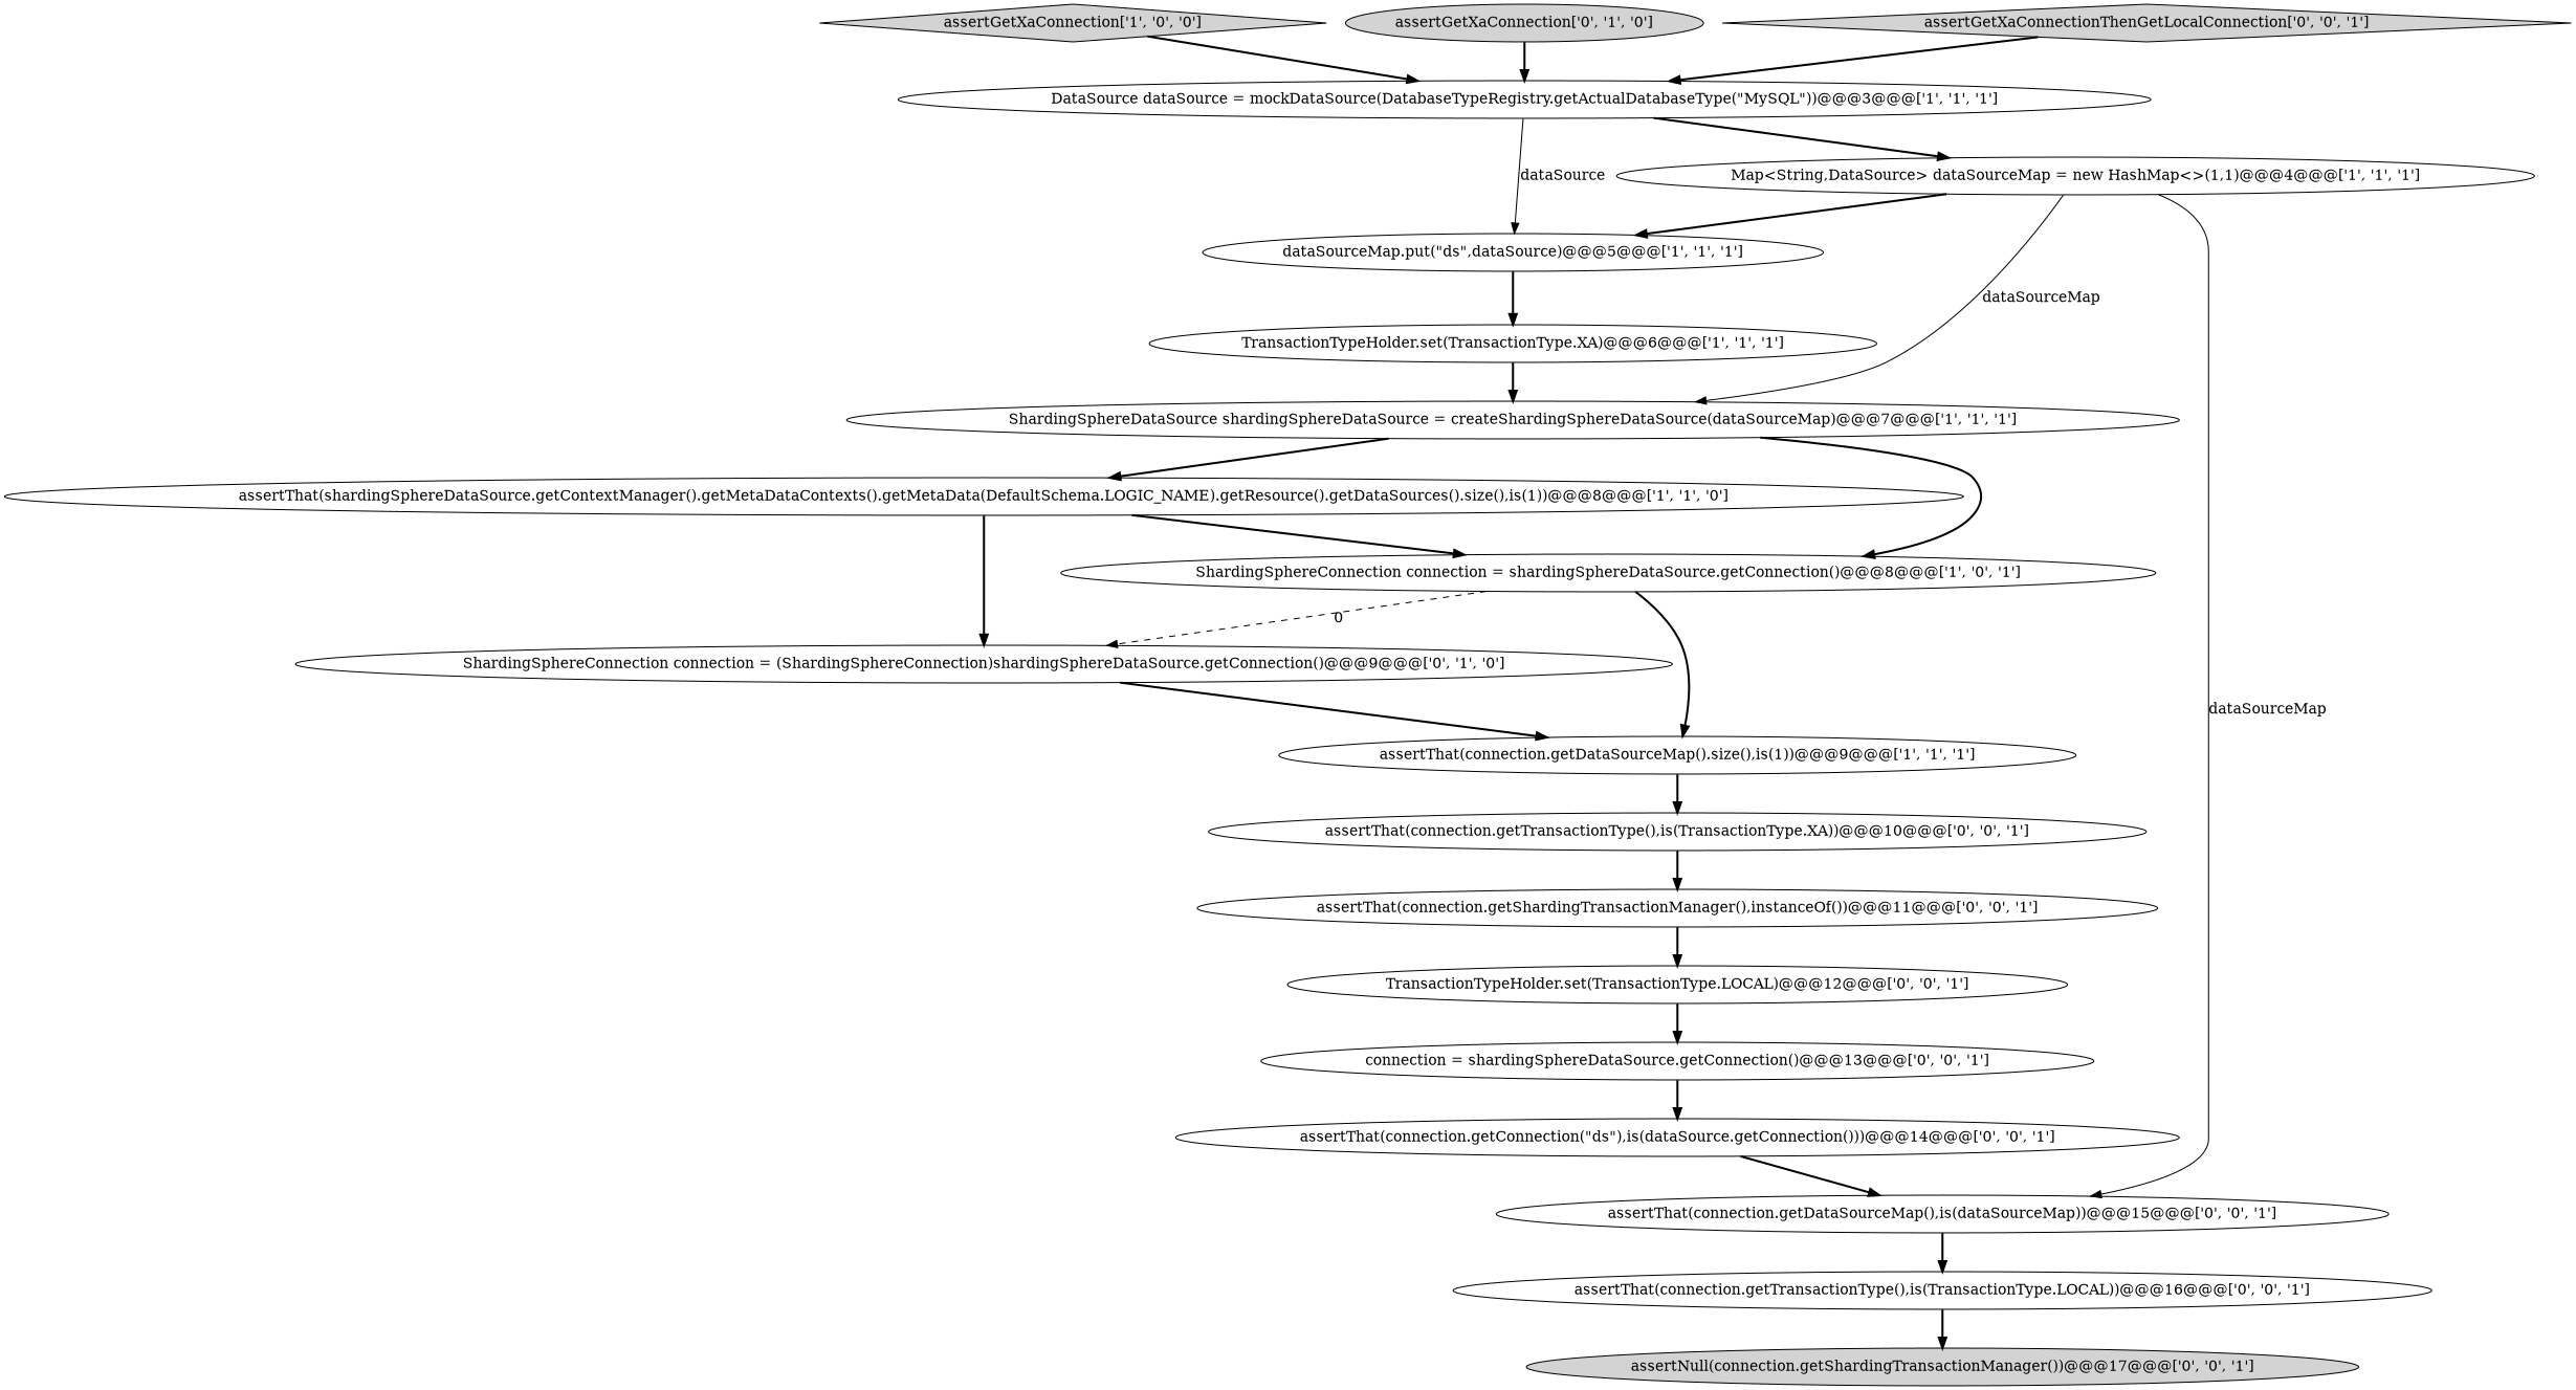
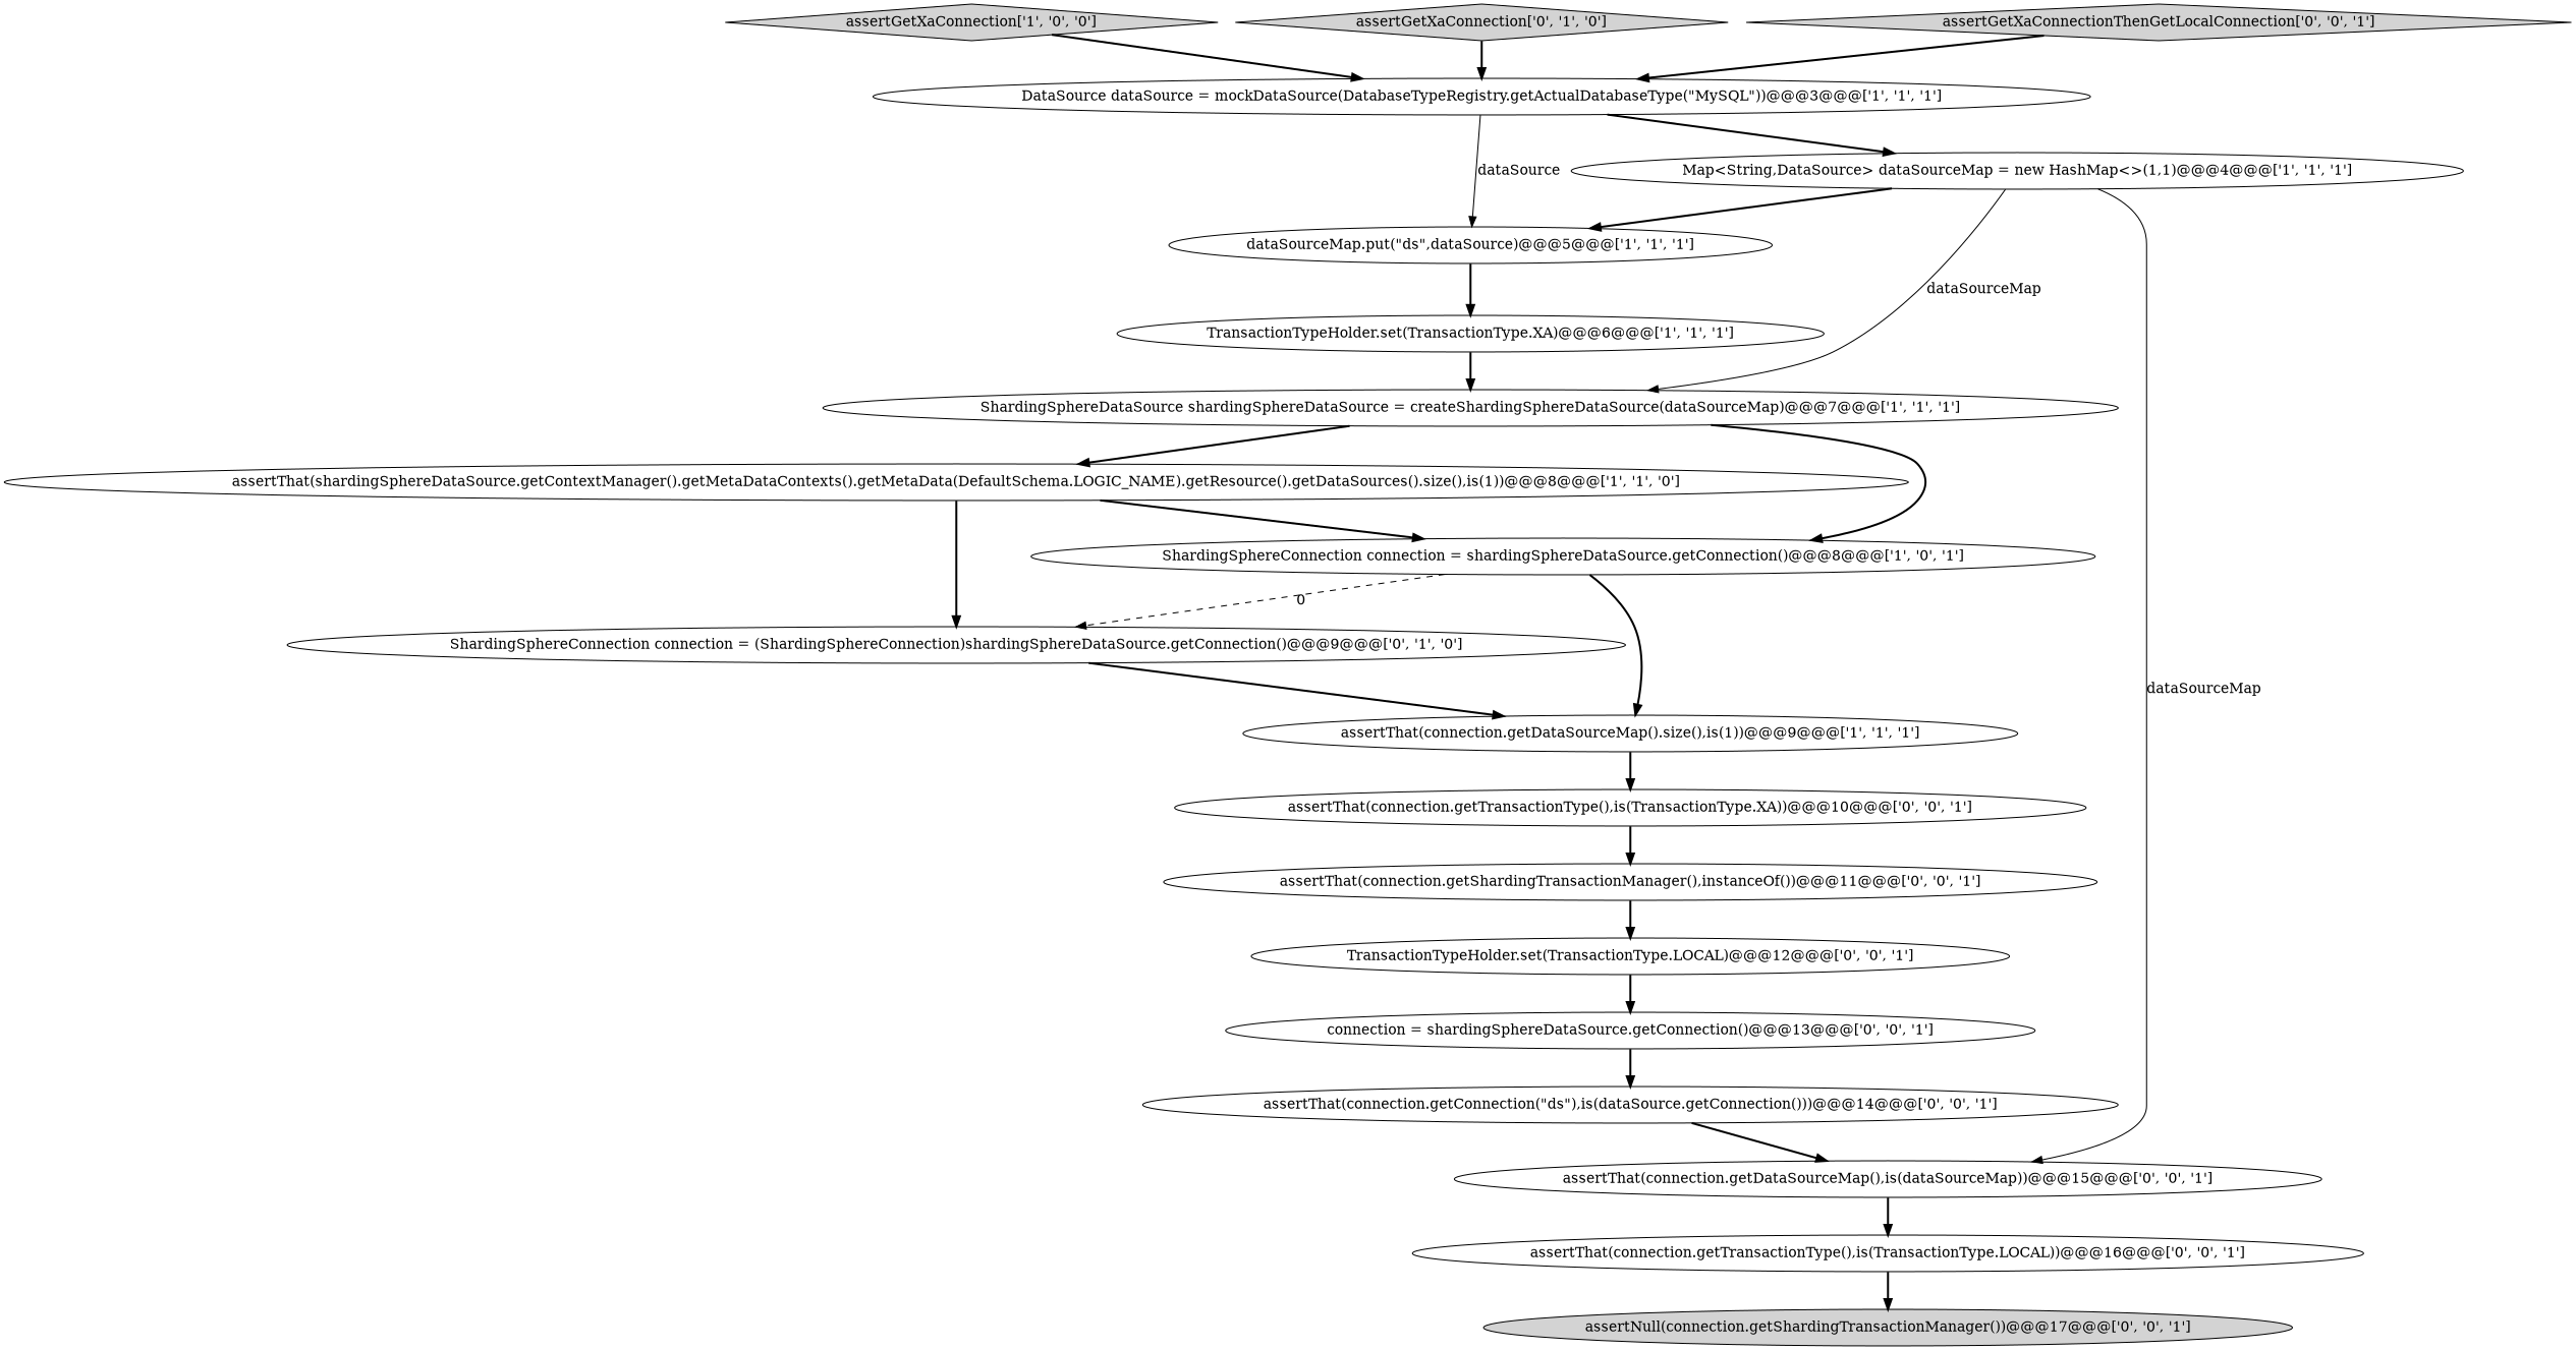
  digraph {
    node [fillcolor=white shape=ellipse style=filled]
    edge [style=bold]
    n1 [label="Map<String,DataSource> dataSourceMap = new HashMap<>(1,1)@@@4@@@['1', '1', '1']"]
    n2 [label="assertThat(connection.getDataSourceMap(),is(dataSourceMap))@@@15@@@['0', '0', '1']"]
    n3 [label="ShardingSphereDataSource shardingSphereDataSource = createShardingSphereDataSource(dataSourceMap)@@@7@@@['1', '1', '1']"]
    n4 [label="dataSourceMap.put(\"ds\",dataSource)@@@5@@@['1', '1', '1']"]
    n5 [label="TransactionTypeHolder.set(TransactionType.XA)@@@6@@@['1', '1', '1']"]
    n6 [label="TransactionTypeHolder.set(TransactionType.LOCAL)@@@12@@@['0', '0', '1']"]
    n7 [label="connection = shardingSphereDataSource.getConnection()@@@13@@@['0', '0', '1']"]
    n8 [label="assertThat(connection.getConnection(\"ds\"),is(dataSource.getConnection()))@@@14@@@['0', '0', '1']"]
    n9 [fillcolor=lightgray label="assertGetXaConnection['1', '0', '0']" shape=diamond]
    n10 [label="DataSource dataSource = mockDataSource(DatabaseTypeRegistry.getActualDatabaseType(\"MySQL\"))@@@3@@@['1', '1', '1']"]
-   n11 [fillcolor=lightgray label="assertGetXaConnection['0', '1', '0']"]
+   n11 [fillcolor=lightgray label="assertGetXaConnection['0', '1', '0']" shape=diamond]
    n12 [fillcolor=lightgray label="assertGetXaConnectionThenGetLocalConnection['0', '0', '1']" shape=diamond]
    n13 [label="assertThat(connection.getShardingTransactionManager(),instanceOf())@@@11@@@['0', '0', '1']"]
    n14 [label="assertThat(connection.getTransactionType(),is(TransactionType.LOCAL))@@@16@@@['0', '0', '1']"]
    n15 [fillcolor=lightgray label="assertNull(connection.getShardingTransactionManager())@@@17@@@['0', '0', '1']"]
    n16 [label="assertThat(connection.getTransactionType(),is(TransactionType.XA))@@@10@@@['0', '0', '1']"]
    n17 [label="ShardingSphereConnection connection = (ShardingSphereConnection)shardingSphereDataSource.getConnection()@@@9@@@['0', '1', '0']"]
    n18 [label="assertThat(connection.getDataSourceMap().size(),is(1))@@@9@@@['1', '1', '1']"]
    n19 [label="ShardingSphereConnection connection = shardingSphereDataSource.getConnection()@@@8@@@['1', '0', '1']"]
    n20 [label="assertThat(shardingSphereDataSource.getContextManager().getMetaDataContexts().getMetaData(DefaultSchema.LOGIC_NAME).getResource().getDataSources().size(),is(1))@@@8@@@['1', '1', '0']"]
    n1 -> n2 [label=dataSourceMap style=solid]
    n1 -> n3 [label=dataSourceMap style=solid]
    n1 -> n4
    n2 -> n14
    n3 -> n19
    n3 -> n20
    n4 -> n5
    n5 -> n3
    n6 -> n7
    n7 -> n8
    n8 -> n2
    n9 -> n10
    n10 -> n1
    n10 -> n4 [label=dataSource style=solid]
    n11 -> n10
    n12 -> n10
    n13 -> n6
    n14 -> n15
    n16 -> n13
    n17 -> n18
    n18 -> n16
    n19 -> n17 [label=0 style=dashed]
    n19 -> n18
    n20 -> n17
    n20 -> n19
  }
